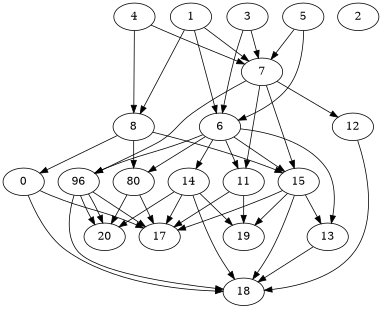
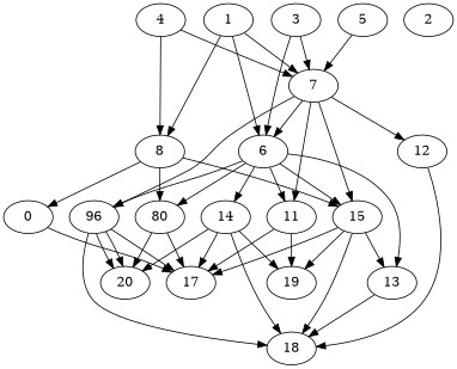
  digraph {
    node [alpha=0.11 expect_size=43130880]
    1 [alpha=0.13 expect_size=12831744]
    6 [alpha=0.01 expect_size=34181120]
    7 [alpha=0.19 expect_size=10840064]
    8 [alpha=0.04 expect_size=14645248]
    n5 [alpha=0.06 expect_size=41449472 label=80]
    11 [alpha=0.05 expect_size=12061696]
    13 [alpha=0.07 expect_size=25751552]
    14 [expect_size=7808000]
    15 [expect_size=33557504]
    n10 [alpha=0.14 expect_size=42275840 label=96]
    12 [alpha=0.13 expect_size=43621376]
    n12 [alpha=0.06 expect_size=21648384 label=0]
    17 [alpha=0.03 expect_size=44196864]
    20 [alpha=0.01 expect_size=20334592]
    19 [alpha=0.07 expect_size=5526528]
    18 [alpha=0.16 expect_size=42362880]
    2 [alpha=0.12]
    3 [alpha=0.12 expect_size=24374272]
    4 [expect_size=39599104]
    5 [alpha=0.04]
    1 -> 6
    1 -> 7
    1 -> 8
    6 -> n5
    6 -> 11
    6 -> 13
    6 -> 14
    6 -> 15
    6 -> n10
    7 -> 11
    7 -> 15
    7 -> n10
    7 -> 12
    8 -> n5
    8 -> 15
    8 -> n12
    n5 -> 17
    n5 -> 20
    11 -> 17
    11 -> 19
    13 -> 18
    14 -> 17
    14 -> 20
    14 -> 19
    14 -> 18
    15 -> 13
    15 -> 17
    15 -> 19
    15 -> 18
    n10 -> 17
    n10 -> 20
    n10 -> 20
    n10 -> 18
    12 -> 18
    n12 -> 17
-   n12 -> 18
    3 -> 6
    3 -> 7
    4 -> 7
    4 -> 8
-   5 -> 6
+   7 -> 6
    5 -> 7
  }
